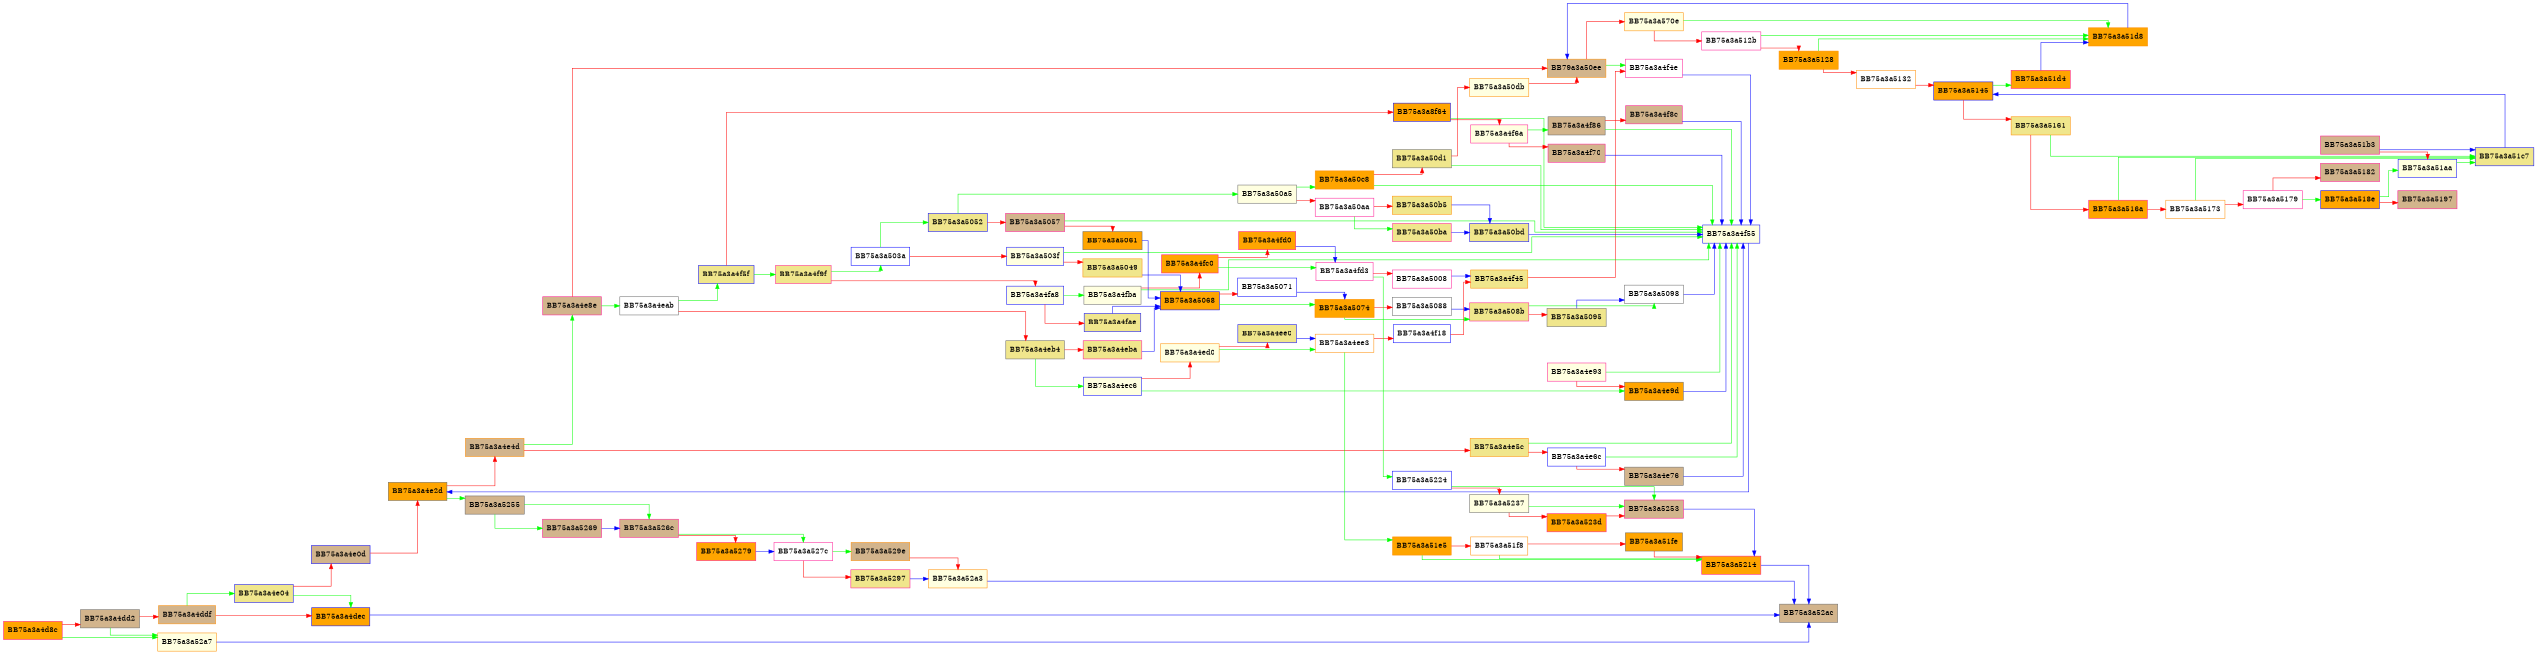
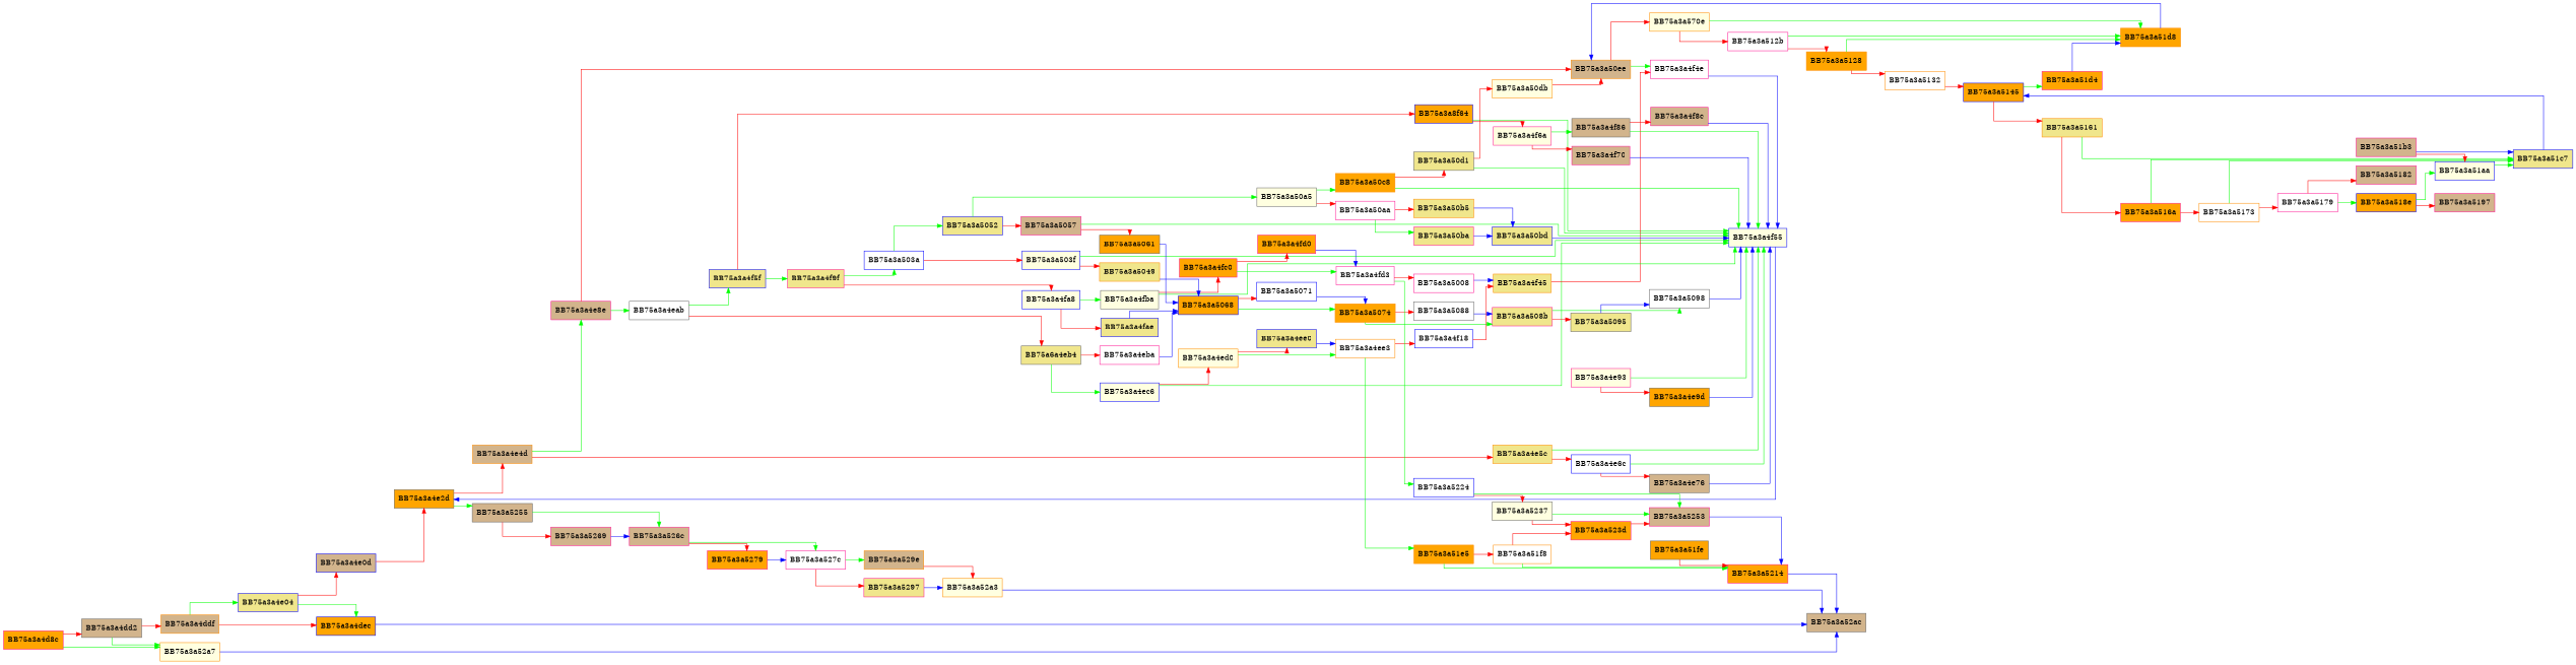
  digraph {
    rankdir=LR
    splines=ortho
    node [color=deeppink fillcolor=orange shape=box style=filled]
    edge [color=red]
    BB75a3a52a7 [color=darkorange fillcolor=lightyellow]
    BB75a3a4d8c
    BB75a3a4dd2 [color=gray40 fillcolor=tan]
    BB75a3a52ac [color=gray40 fillcolor=tan]
    BB75a3a4ddf [color=darkorange fillcolor=tan]
    BB75a3a4e04 [color=blue fillcolor=khaki]
    BB75a3a4dec [color=blue]
    BB75a3a4e0d [color=blue fillcolor=tan]
    BB75a3a4e2d [color=gray40]
    BB75a3a5255 [color=gray40 fillcolor=tan]
    BB75a3a4e4d [color=darkorange fillcolor=tan]
    BB75a3a526c [fillcolor=tan]
    BB75a3a5269 [fillcolor=tan]
    BB75a3a4e8e [fillcolor=tan]
    BB75a3a4e5c [color=darkorange fillcolor=khaki]
    BB75a3a527c [fillcolor=white]
    BB75a3a5279
    BB75a3a4eab [color=gray40 fillcolor=white]
-   BB75a3a50ee [color=darkorange fillcolor=tan label=BB79a3a50ee]
+   BB75a3a50ee [color=darkorange fillcolor=tan]
    BB75a3a4f55 [color=blue fillcolor=lightyellow]
    BB75a3a4e6c [color=blue fillcolor=white]
    BB75a3a4f5f [color=blue fillcolor=khaki]
-   BB75a3a4eb4 [color=gray40 fillcolor=khaki]
+   BB75a3a4eb4 [color=gray40 fillcolor=khaki label=BB75a6a4eb4]
    BB75a3a4e93 [fillcolor=lightyellow]
    BB75a3a4e9d [color=gray40]
    BB75a3a4e76 [color=gray40 fillcolor=tan]
    BB75a3a4f9f [fillcolor=khaki]
    n28 [color=blue label=BB75a3a8f64]
    BB75a3a4ec6 [color=blue fillcolor=lightyellow]
-   BB75a3a4eba [fillcolor=khaki]
+   BB75a3a4eba [fillcolor=white]
    BB75a3a503a [color=blue fillcolor=white]
    BB75a3a4fa8 [color=blue fillcolor=lightyellow]
    BB75a3a4f6a [fillcolor=lightyellow]
    BB75a3a4ed0 [color=darkorange fillcolor=lightyellow]
    BB75a3a5068 [color=blue]
    BB75a3a4ee3 [color=darkorange fillcolor=white]
    BB75a3a4ee0 [color=blue fillcolor=khaki]
    BB75a3a5074 [color=darkorange]
    BB75a3a5071 [color=blue fillcolor=white]
    BB75a3a508b [fillcolor=khaki]
    BB75a3a5088 [color=gray40 fillcolor=white]
    BB75a3a51e5 [color=darkorange]
    BB75a3a4f18 [color=blue fillcolor=white]
    BB75a3a5214
    BB75a3a51f8 [color=darkorange fillcolor=white]
    BB75a3a4f45 [color=darkorange fillcolor=khaki]
    BB75a3a51fe [color=gray40]
    BB75a3a4f4e [fillcolor=white]
    BB75a3a5052 [color=blue fillcolor=khaki]
    BB75a3a503f [color=blue fillcolor=lightyellow]
    BB75a3a4fba [color=gray40 fillcolor=lightyellow]
    BB75a3a4fae [color=blue fillcolor=khaki]
    BB75a3a4f86 [color=gray40 fillcolor=tan]
    BB75a3a4f70 [fillcolor=tan]
    BB75a3a4f8c [fillcolor=tan]
    BB75a3a50a5 [color=gray40 fillcolor=lightyellow]
    BB75a3a5057 [fillcolor=tan]
    BB75a3a5049 [color=darkorange fillcolor=khaki]
    BB75a3a4fc0
    BB75a3a4fd3 [fillcolor=white]
    BB75a3a4fd0
    BB75a3a5224 [color=blue fillcolor=white]
    BB75a3a5008 [fillcolor=white]
    BB75a3a5253 [fillcolor=tan]
    BB75a3a5237 [color=gray40 fillcolor=lightyellow]
    BB75a3a523d
    BB75a3a50c8 [color=darkorange]
    BB75a3a50aa [fillcolor=white]
    BB75a3a5061 [color=gray40]
    BB75a3a50d1 [color=gray40 fillcolor=khaki]
    BB75a3a50ba [fillcolor=khaki]
    BB75a3a50b5 [color=darkorange fillcolor=khaki]
    BB75a3a5098 [color=gray40 fillcolor=white]
    BB75a3a5095 [color=gray40 fillcolor=khaki]
    BB75a3a50db [color=darkorange fillcolor=lightyellow]
    BB75a3a50bd [color=blue fillcolor=khaki]
    n77 [color=darkorange fillcolor=lightyellow label=BB75a3a570e]
    BB75a3a51d8 [color=darkorange]
    n79 [fillcolor=white label=BB75a3a512b]
    BB75a3a5128 [color=darkorange]
    BB75a3a5132 [color=darkorange fillcolor=white]
    BB75a3a5145 [color=blue]
    BB75a3a51d4
    BB75a3a5161 [color=darkorange fillcolor=khaki]
    BB75a3a51c7 [color=blue fillcolor=khaki]
    BB75a3a516a
    BB75a3a5173 [color=darkorange fillcolor=white]
    BB75a3a5179 [fillcolor=white]
    BB75a3a518e [color=blue]
    BB75a3a5182 [fillcolor=tan]
    BB75a3a51aa [color=blue fillcolor=lightyellow]
    BB75a3a5197 [fillcolor=tan]
    BB75a3a51b3 [fillcolor=tan]
    BB75a3a529e [color=darkorange fillcolor=tan]
    BB75a3a5297 [fillcolor=khaki]
    BB75a3a52a3 [color=darkorange fillcolor=lightyellow]
    BB75a3a52a7 -> BB75a3a52ac [color=blue]
    BB75a3a4d8c -> BB75a3a52a7 [color=green]
    BB75a3a4d8c -> BB75a3a4dd2
    BB75a3a4dd2 -> BB75a3a52a7 [color=green]
    BB75a3a4dd2 -> BB75a3a4ddf
    BB75a3a4ddf -> BB75a3a4e04 [color=green]
    BB75a3a4ddf -> BB75a3a4dec
    BB75a3a4e04 -> BB75a3a4dec [color=green]
    BB75a3a4e04 -> BB75a3a4e0d
    BB75a3a4dec -> BB75a3a52ac [color=blue]
    BB75a3a4e0d -> BB75a3a4e2d
    BB75a3a4e2d -> BB75a3a5255 [color=green]
    BB75a3a4e2d -> BB75a3a4e4d
    BB75a3a5255 -> BB75a3a526c [color=green]
-   BB75a3a5255 -> BB75a3a5269 [color=green]
+   BB75a3a5255 -> BB75a3a5269
    BB75a3a4e4d -> BB75a3a4e8e [color=green]
    BB75a3a4e4d -> BB75a3a4e5c
    BB75a3a526c -> BB75a3a527c [color=green]
    BB75a3a526c -> BB75a3a5279
    BB75a3a5269 -> BB75a3a526c [color=blue]
    BB75a3a4e8e -> BB75a3a4eab [color=green]
    BB75a3a4e8e -> BB75a3a50ee
    BB75a3a4e5c -> BB75a3a4f55 [color=green]
    BB75a3a4e5c -> BB75a3a4e6c
    BB75a3a527c -> BB75a3a529e [color=green]
    BB75a3a527c -> BB75a3a5297
    BB75a3a5279 -> BB75a3a527c [color=blue]
    BB75a3a4eab -> BB75a3a4f5f [color=green]
    BB75a3a4eab -> BB75a3a4eb4
    BB75a3a50ee -> BB75a3a4f4e [color=green]
    BB75a3a50ee -> n77
    BB75a3a4f55 -> BB75a3a4e2d [color=blue]
    BB75a3a4e6c -> BB75a3a4f55 [color=green]
    BB75a3a4e6c -> BB75a3a4e76
    BB75a3a4f5f -> BB75a3a4f9f [color=green]
    BB75a3a4f5f -> n28
    BB75a3a4eb4 -> BB75a3a4ec6 [color=green]
    BB75a3a4eb4 -> BB75a3a4eba
    BB75a3a4e93 -> BB75a3a4f55 [color=green]
    BB75a3a4e93 -> BB75a3a4e9d
    BB75a3a4e9d -> BB75a3a4f55 [color=blue]
    BB75a3a4e76 -> BB75a3a4f55 [color=blue]
    BB75a3a4f9f -> BB75a3a503a [color=green]
    BB75a3a4f9f -> BB75a3a4fa8
    n28 -> BB75a3a4f55 [color=green]
    n28 -> BB75a3a4f6a
-   BB75a3a4ec6 -> BB75a3a4e9d [color=green]
+   BB75a3a4ec6 -> BB75a3a4f55 [color=green]
    BB75a3a4ec6 -> BB75a3a4ed0
    BB75a3a4eba -> BB75a3a5068 [color=blue]
    BB75a3a503a -> BB75a3a5052 [color=green]
    BB75a3a503a -> BB75a3a503f
    BB75a3a4fa8 -> BB75a3a4fba [color=green]
    BB75a3a4fa8 -> BB75a3a4fae
    BB75a3a4f6a -> BB75a3a4f86 [color=green]
    BB75a3a4f6a -> BB75a3a4f70
    BB75a3a4ed0 -> BB75a3a4ee3 [color=green]
    BB75a3a4ed0 -> BB75a3a4ee0
    BB75a3a5068 -> BB75a3a5074 [color=green]
    BB75a3a5068 -> BB75a3a5071
    BB75a3a4ee3 -> BB75a3a51e5 [color=green]
    BB75a3a4ee3 -> BB75a3a4f18
    BB75a3a4ee0 -> BB75a3a4ee3 [color=blue]
    BB75a3a5074 -> BB75a3a508b [color=green]
    BB75a3a5074 -> BB75a3a5088
    BB75a3a5071 -> BB75a3a5074 [color=blue]
    BB75a3a508b -> BB75a3a5098 [color=green]
    BB75a3a508b -> BB75a3a5095
    BB75a3a5088 -> BB75a3a508b [color=blue]
    BB75a3a51e5 -> BB75a3a5214 [color=green]
    BB75a3a51e5 -> BB75a3a51f8
    BB75a3a4f18 -> BB75a3a4f45
    BB75a3a5214 -> BB75a3a52ac [color=blue]
    BB75a3a51f8 -> BB75a3a5214 [color=green]
-   BB75a3a51f8 -> BB75a3a51fe
+   BB75a3a51f8 -> BB75a3a523d
    BB75a3a4f45 -> BB75a3a4f4e
    BB75a3a51fe -> BB75a3a5214
    BB75a3a4f4e -> BB75a3a4f55 [color=blue]
    BB75a3a5052 -> BB75a3a50a5 [color=green]
    BB75a3a5052 -> BB75a3a5057
    BB75a3a503f -> BB75a3a4f55 [color=green]
    BB75a3a503f -> BB75a3a5049
    BB75a3a4fba -> BB75a3a4f55 [color=green]
    BB75a3a4fba -> BB75a3a4fc0
    BB75a3a4fae -> BB75a3a5068 [color=blue]
    BB75a3a4f86 -> BB75a3a4f55 [color=green]
    BB75a3a4f86 -> BB75a3a4f8c
    BB75a3a4f70 -> BB75a3a4f55 [color=blue]
    BB75a3a4f8c -> BB75a3a4f55 [color=blue]
    BB75a3a50a5 -> BB75a3a50c8 [color=green]
    BB75a3a50a5 -> BB75a3a50aa
    BB75a3a5057 -> BB75a3a4f55 [color=green]
    BB75a3a5057 -> BB75a3a5061
    BB75a3a5049 -> BB75a3a5068 [color=blue]
    BB75a3a4fc0 -> BB75a3a4fd3 [color=green]
    BB75a3a4fc0 -> BB75a3a4fd0
    BB75a3a4fd3 -> BB75a3a5224 [color=green]
    BB75a3a4fd3 -> BB75a3a5008
    BB75a3a4fd0 -> BB75a3a4fd3 [color=blue]
    BB75a3a5224 -> BB75a3a5253 [color=green]
    BB75a3a5224 -> BB75a3a5237
    BB75a3a5008 -> BB75a3a4f45 [color=blue]
    BB75a3a5253 -> BB75a3a5214 [color=blue]
    BB75a3a5237 -> BB75a3a5253 [color=green]
    BB75a3a5237 -> BB75a3a523d
    BB75a3a523d -> BB75a3a5253
    BB75a3a50c8 -> BB75a3a4f55 [color=green]
    BB75a3a50c8 -> BB75a3a50d1
    BB75a3a50aa -> BB75a3a50ba [color=green]
    BB75a3a50aa -> BB75a3a50b5
    BB75a3a5061 -> BB75a3a5068 [color=blue]
    BB75a3a50d1 -> BB75a3a4f55 [color=green]
    BB75a3a50d1 -> BB75a3a50db
    BB75a3a50ba -> BB75a3a50bd [color=blue]
    BB75a3a50b5 -> BB75a3a50bd [color=blue]
    BB75a3a5098 -> BB75a3a4f55 [color=blue]
    BB75a3a5095 -> BB75a3a5098 [color=blue]
    BB75a3a50db -> BB75a3a50ee
    BB75a3a50bd -> BB75a3a4f55 [color=blue]
    n77 -> BB75a3a51d8 [color=green]
    n77 -> n79
    BB75a3a51d8 -> BB75a3a50ee [color=blue]
    n79 -> BB75a3a51d8 [color=green]
    n79 -> BB75a3a5128
    BB75a3a5128 -> BB75a3a51d8 [color=green]
    BB75a3a5128 -> BB75a3a5132
    BB75a3a5132 -> BB75a3a5145
    BB75a3a5145 -> BB75a3a51d4 [color=green]
    BB75a3a5145 -> BB75a3a5161
    BB75a3a51d4 -> BB75a3a51d8 [color=blue]
    BB75a3a5161 -> BB75a3a51c7 [color=green]
    BB75a3a5161 -> BB75a3a516a
    BB75a3a51c7 -> BB75a3a5145 [color=blue]
    BB75a3a516a -> BB75a3a51c7 [color=green]
    BB75a3a516a -> BB75a3a5173
    BB75a3a5173 -> BB75a3a51c7 [color=green]
    BB75a3a5173 -> BB75a3a5179
    BB75a3a5179 -> BB75a3a518e [color=green]
    BB75a3a5179 -> BB75a3a5182
    BB75a3a518e -> BB75a3a51aa [color=green]
    BB75a3a518e -> BB75a3a5197
    BB75a3a51aa -> BB75a3a51c7 [color=green]
    BB75a3a51b3 -> BB75a3a51c7 [color=blue]
    BB75a3a51b3 -> BB75a3a51aa
    BB75a3a529e -> BB75a3a52a3
    BB75a3a5297 -> BB75a3a52a3 [color=blue]
    BB75a3a52a3 -> BB75a3a52ac [color=blue]
  }
